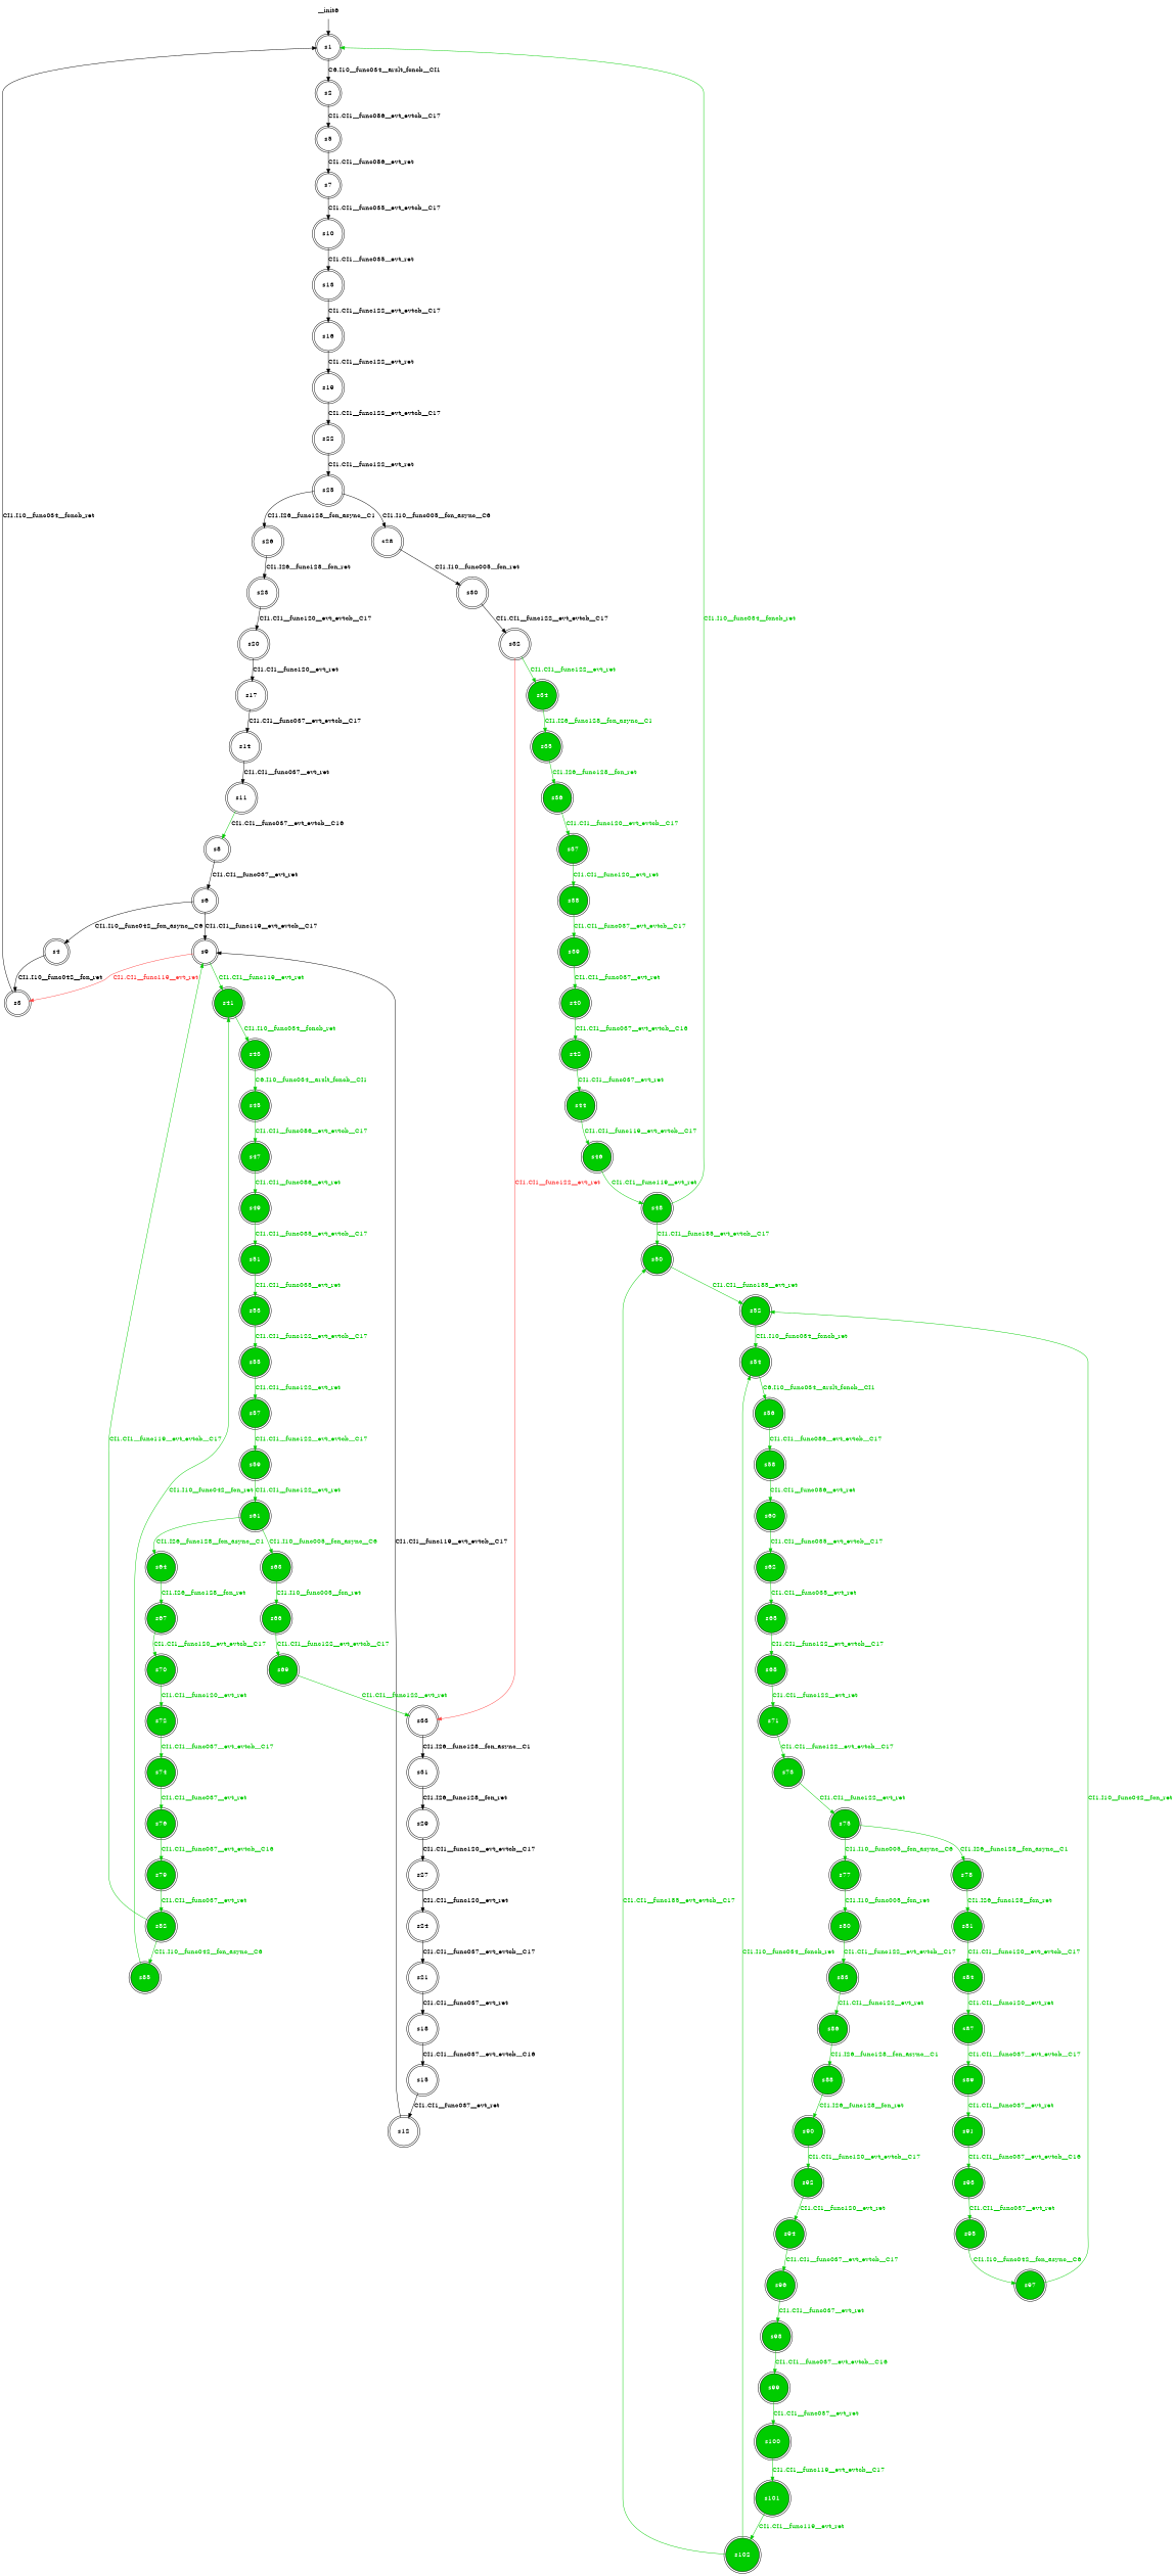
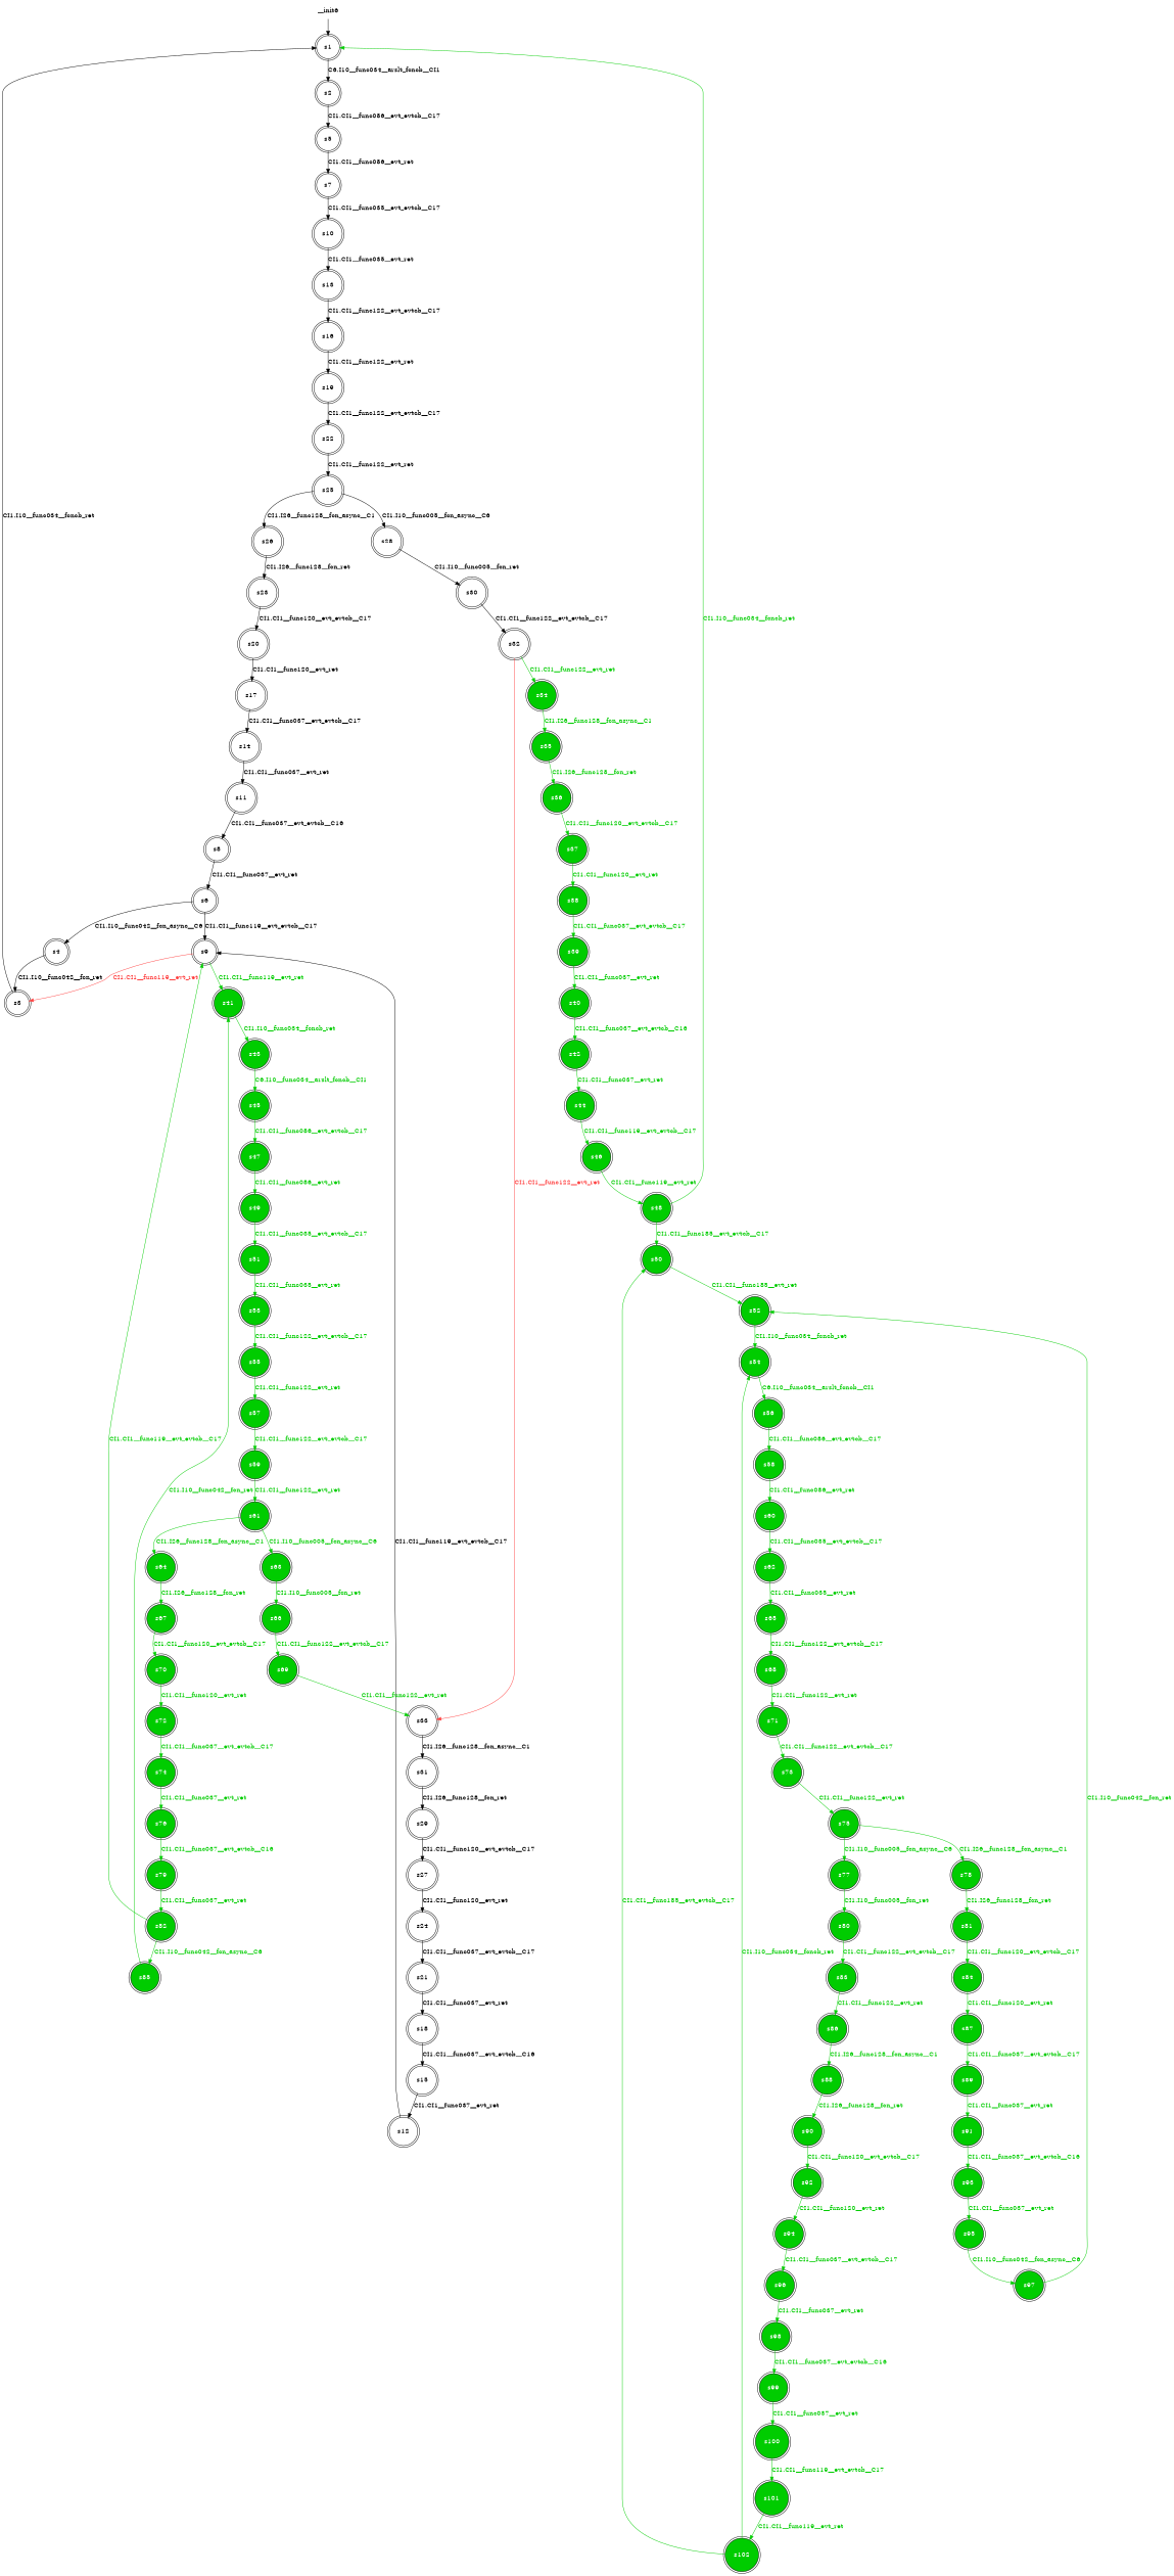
  digraph {
    fontname="DejaVu Serif"
    node [fontname="DejaVu Serif" shape=doublecircle fillcolor="#00cc00" fontcolor="#ffffff" style=filled]
    edge [fontname="DejaVu Serif" color="#00cc00"]
    n1 [label=<s1> fillcolor="" fontcolor="" style=""]
    n2 [label=<s2> fillcolor="" fontcolor="" style=""]
    n3 [label=<s5> fillcolor="" fontcolor="" style=""]
    n4 [label=<s7> fillcolor="" fontcolor="" style=""]
    n5 [label=<s3> fillcolor="" fontcolor="" style=""]
    n6 [label=<s4> fillcolor="" fontcolor="" style=""]
    n7 [label=<s10> fillcolor="" fontcolor="" style=""]
    n8 [label=<s6> fillcolor="" fontcolor="" style=""]
    n9 [label=<s9> fillcolor="" fontcolor="" style=""]
    n10 [label=<s41>]
    n11 [label=<s13> fillcolor="" fontcolor="" style=""]
    n12 [label=<s8> fillcolor="" fontcolor="" style=""]
    n13 [label=<s43>]
    n14 [label=<s16> fillcolor="" fontcolor="" style=""]
    n15 [label=<s11> fillcolor="" fontcolor="" style=""]
    n16 [label=<s12> fillcolor="" fontcolor="" style=""]
    n17 [label=<s19> fillcolor="" fontcolor="" style=""]
    n18 [label=<s14> fillcolor="" fontcolor="" style=""]
    n19 [label=<s15> fillcolor="" fontcolor="" style=""]
    n20 [label=<s22> fillcolor="" fontcolor="" style=""]
    n21 [label=<s17> fillcolor="" fontcolor="" style=""]
    n22 [label=<s18> fillcolor="" fontcolor="" style=""]
    n23 [label=<s25> fillcolor="" fontcolor="" style=""]
    n24 [label=<s20> fillcolor="" fontcolor="" style=""]
    n25 [label=<s21> fillcolor="" fontcolor="" style=""]
    n26 [label=<s26> fillcolor="" fontcolor="" style=""]
    n27 [label=<s28> fillcolor="" fontcolor="" style=""]
    n28 [label=<s23> fillcolor="" fontcolor="" style=""]
    n29 [label=<s24> fillcolor="" fontcolor="" style=""]
    n30 [label=<s30> fillcolor="" fontcolor="" style=""]
    n31 [label=<s27> fillcolor="" fontcolor="" style=""]
    n32 [label=<s32> fillcolor="" fontcolor="" style=""]
    n33 [label=<s29> fillcolor="" fontcolor="" style=""]
    n34 [label=<s33> fillcolor="" fontcolor="" style=""]
    n35 [label=<s34>]
    n36 [label=<s31> fillcolor="" fontcolor="" style=""]
    n37 [label=<s35>]
    n38 [label=<s36>]
    n39 [label=<s37>]
    n40 [label=<s38>]
    n41 [label=<s39>]
    n42 [label=<s40>]
    n43 [label=<s42>]
    n44 [label=<s44>]
    n45 [label=<s45>]
    n46 [label=<s46>]
    n47 [label=<s47>]
    n48 [label=<s48>]
    n49 [label=<s49>]
    n50 [label=<s50>]
    n51 [label=<s51>]
    n52 [label=<s52>]
    n53 [label=<s53>]
    n54 [label=<s54>]
    n55 [label=<s55>]
    n56 [label=<s56>]
    n57 [label=<s57>]
    n58 [label=<s58>]
    n59 [label=<s59>]
    n60 [label=<s60>]
    n61 [label=<s61>]
    n62 [label=<s62>]
    n63 [label=<s63>]
    n64 [label=<s64>]
    n65 [label=<s65>]
    n66 [label=<s66>]
    n67 [label=<s67>]
    n68 [label=<s68>]
    n69 [label=<s69>]
    n70 [label=<s70>]
    n71 [label=<s71>]
    n72 [label=<s72>]
    n73 [label=<s73>]
    n74 [label=<s74>]
    n75 [label=<s75>]
    n76 [label=<s76>]
    n77 [label=<s77>]
    n78 [label=<s78>]
    n79 [label=<s79>]
    n80 [label=<s80>]
    n81 [label=<s81>]
    n82 [label=<s82>]
    n83 [label=<s83>]
    n84 [label=<s84>]
    n85 [label=<s85>]
    n86 [label=<s86>]
    n87 [label=<s87>]
    n88 [label=<s88>]
    n89 [label=<s89>]
    n90 [label=<s90>]
    n91 [label=<s91>]
    n92 [label=<s92>]
    n93 [label=<s93>]
    n94 [label=<s94>]
    n95 [label=<s95>]
    n96 [label=<s96>]
    n97 [label=<s97>]
    n98 [label=<s98>]
    n99 [label=<s99>]
    n100 [label=<s100>]
    n101 [label=<s101>]
    n102 [label=<s102>]
    n103 [label=__init6 shape=none fillcolor="" fontcolor="" style=""]
    n1 -> n2 [label=<<font color="#000000">C6.I10__func034__arslt_fcncb__CI1</font>> color=""]
    n2 -> n3 [label=<<font color="#000000">CI1.CI1__func086__evt_evtcb__C17</font>> color=""]
    n3 -> n4 [label=<<font color="#000000">CI1.CI1__func086__evt_ret</font>> color=""]
    n4 -> n7 [label=<<font color="#000000">CI1.CI1__func035__evt_evtcb__C17</font>> color=""]
    n5 -> n1 [label=<<font color="#000000">CI1.I10__func034__fcncb_ret</font>> color=""]
    n6 -> n5 [label=<<font color="#000000">CI1.I10__func042__fcn_ret</font>> color=""]
    n7 -> n11 [label=<<font color="#000000">CI1.CI1__func035__evt_ret</font>> color=""]
    n8 -> n6 [label=<<font color="#000000">CI1.I10__func042__fcn_async__C6</font>> color=""]
    n8 -> n9 [label=<<font color="#000000">CI1.CI1__func119__evt_evtcb__C17</font>> color=""]
    n9 -> n5 [color="#ff4040" label=<<font color="#ff4040">CI1.CI1__func119__evt_ret</font>>]
    n9 -> n10 [label=<<font color="#00cc00">CI1.CI1__func119__evt_ret</font>>]
    n10 -> n13 [label=<<font color="#00cc00">CI1.I10__func034__fcncb_ret</font>>]
    n11 -> n14 [label=<<font color="#000000">CI1.CI1__func122__evt_evtcb__C17</font>> color=""]
    n12 -> n8 [label=<<font color="#000000">CI1.CI1__func037__evt_ret</font>> color=""]
    n13 -> n45 [label=<<font color="#00cc00">C6.I10__func034__arslt_fcncb__CI1</font>>]
    n14 -> n17 [label=<<font color="#000000">CI1.CI1__func122__evt_ret</font>> color=""]
-   n15 -> n12 [label=<<font color="#000000">CI1.CI1__func037__evt_evtcb__C16</font>>]
+   n15 -> n12 [label=<<font color="#000000">CI1.CI1__func037__evt_evtcb__C16</font>> color=""]
    n16 -> n9 [label=<<font color="#000000">CI1.CI1__func119__evt_evtcb__C17</font>> color=""]
    n17 -> n20 [label=<<font color="#000000">CI1.CI1__func122__evt_evtcb__C17</font>> color=""]
    n18 -> n15 [label=<<font color="#000000">CI1.CI1__func037__evt_ret</font>> color=""]
    n19 -> n16 [label=<<font color="#000000">CI1.CI1__func037__evt_ret</font>> color=""]
    n20 -> n23 [label=<<font color="#000000">CI1.CI1__func122__evt_ret</font>> color=""]
    n21 -> n18 [label=<<font color="#000000">CI1.CI1__func037__evt_evtcb__C17</font>> color=""]
    n22 -> n19 [label=<<font color="#000000">CI1.CI1__func037__evt_evtcb__C16</font>> color=""]
    n23 -> n26 [label=<<font color="#000000">CI1.I26__func128__fcn_async__C1</font>> color=""]
    n23 -> n27 [label=<<font color="#000000">CI1.I10__func005__fcn_async__C6</font>> color=""]
    n24 -> n21 [label=<<font color="#000000">CI1.CI1__func120__evt_ret</font>> color=""]
    n25 -> n22 [label=<<font color="#000000">CI1.CI1__func037__evt_ret</font>> color=""]
    n26 -> n28 [label=<<font color="#000000">CI1.I26__func128__fcn_ret</font>> color=""]
    n27 -> n30 [label=<<font color="#000000">CI1.I10__func005__fcn_ret</font>> color=""]
    n28 -> n24 [label=<<font color="#000000">CI1.CI1__func120__evt_evtcb__C17</font>> color=""]
    n29 -> n25 [label=<<font color="#000000">CI1.CI1__func037__evt_evtcb__C17</font>> color=""]
    n30 -> n32 [label=<<font color="#000000">CI1.CI1__func122__evt_evtcb__C17</font>> color=""]
    n31 -> n29 [label=<<font color="#000000">CI1.CI1__func120__evt_ret</font>> color=""]
    n32 -> n34 [color="#ff4040" label=<<font color="#ff4040">CI1.CI1__func122__evt_ret</font>>]
    n32 -> n35 [label=<<font color="#00cc00">CI1.CI1__func122__evt_ret</font>>]
    n33 -> n31 [label=<<font color="#000000">CI1.CI1__func120__evt_evtcb__C17</font>> color=""]
    n34 -> n36 [label=<<font color="#000000">CI1.I26__func128__fcn_async__C1</font>> color=""]
    n35 -> n37 [label=<<font color="#00cc00">CI1.I26__func128__fcn_async__C1</font>>]
    n36 -> n33 [label=<<font color="#000000">CI1.I26__func128__fcn_ret</font>> color=""]
    n37 -> n38 [label=<<font color="#00cc00">CI1.I26__func128__fcn_ret</font>>]
    n38 -> n39 [label=<<font color="#00cc00">CI1.CI1__func120__evt_evtcb__C17</font>>]
    n39 -> n40 [label=<<font color="#00cc00">CI1.CI1__func120__evt_ret</font>>]
    n40 -> n41 [label=<<font color="#00cc00">CI1.CI1__func037__evt_evtcb__C17</font>>]
    n41 -> n42 [label=<<font color="#00cc00">CI1.CI1__func037__evt_ret</font>>]
    n42 -> n43 [label=<<font color="#00cc00">CI1.CI1__func037__evt_evtcb__C16</font>>]
    n43 -> n44 [label=<<font color="#00cc00">CI1.CI1__func037__evt_ret</font>>]
    n44 -> n46 [label=<<font color="#00cc00">CI1.CI1__func119__evt_evtcb__C17</font>>]
    n45 -> n47 [label=<<font color="#00cc00">CI1.CI1__func086__evt_evtcb__C17</font>>]
    n46 -> n48 [label=<<font color="#00cc00">CI1.CI1__func119__evt_ret</font>>]
    n47 -> n49 [label=<<font color="#00cc00">CI1.CI1__func086__evt_ret</font>>]
    n48 -> n1 [label=<<font color="#00cc00">CI1.I10__func034__fcncb_ret</font>>]
    n48 -> n50 [label=<<font color="#00cc00">CI1.CI1__func185__evt_evtcb__C17</font>>]
    n49 -> n51 [label=<<font color="#00cc00">CI1.CI1__func035__evt_evtcb__C17</font>>]
    n50 -> n52 [label=<<font color="#00cc00">CI1.CI1__func185__evt_ret</font>>]
    n51 -> n53 [label=<<font color="#00cc00">CI1.CI1__func035__evt_ret</font>>]
    n52 -> n54 [label=<<font color="#00cc00">CI1.I10__func034__fcncb_ret</font>>]
    n53 -> n55 [label=<<font color="#00cc00">CI1.CI1__func122__evt_evtcb__C17</font>>]
    n54 -> n56 [label=<<font color="#00cc00">C6.I10__func034__arslt_fcncb__CI1</font>>]
    n55 -> n57 [label=<<font color="#00cc00">CI1.CI1__func122__evt_ret</font>>]
    n56 -> n58 [label=<<font color="#00cc00">CI1.CI1__func086__evt_evtcb__C17</font>>]
    n57 -> n59 [label=<<font color="#00cc00">CI1.CI1__func122__evt_evtcb__C17</font>>]
    n58 -> n60 [label=<<font color="#00cc00">CI1.CI1__func086__evt_ret</font>>]
    n59 -> n61 [label=<<font color="#00cc00">CI1.CI1__func122__evt_ret</font>>]
    n60 -> n62 [label=<<font color="#00cc00">CI1.CI1__func035__evt_evtcb__C17</font>>]
    n61 -> n63 [label=<<font color="#00cc00">CI1.I10__func005__fcn_async__C6</font>>]
    n61 -> n64 [label=<<font color="#00cc00">CI1.I26__func128__fcn_async__C1</font>>]
    n62 -> n65 [label=<<font color="#00cc00">CI1.CI1__func035__evt_ret</font>>]
    n63 -> n66 [label=<<font color="#00cc00">CI1.I10__func005__fcn_ret</font>>]
    n64 -> n67 [label=<<font color="#00cc00">CI1.I26__func128__fcn_ret</font>>]
    n65 -> n68 [label=<<font color="#00cc00">CI1.CI1__func122__evt_evtcb__C17</font>>]
    n66 -> n69 [label=<<font color="#00cc00">CI1.CI1__func122__evt_evtcb__C17</font>>]
    n67 -> n70 [label=<<font color="#00cc00">CI1.CI1__func120__evt_evtcb__C17</font>>]
    n68 -> n71 [label=<<font color="#00cc00">CI1.CI1__func122__evt_ret</font>>]
    n69 -> n34 [label=<<font color="#00cc00">CI1.CI1__func122__evt_ret</font>>]
    n70 -> n72 [label=<<font color="#00cc00">CI1.CI1__func120__evt_ret</font>>]
    n71 -> n73 [label=<<font color="#00cc00">CI1.CI1__func122__evt_evtcb__C17</font>>]
    n72 -> n74 [label=<<font color="#00cc00">CI1.CI1__func037__evt_evtcb__C17</font>>]
    n73 -> n75 [label=<<font color="#00cc00">CI1.CI1__func122__evt_ret</font>>]
    n74 -> n76 [label=<<font color="#00cc00">CI1.CI1__func037__evt_ret</font>>]
    n75 -> n77 [label=<<font color="#00cc00">CI1.I10__func005__fcn_async__C6</font>>]
    n75 -> n78 [label=<<font color="#00cc00">CI1.I26__func128__fcn_async__C1</font>>]
    n76 -> n79 [label=<<font color="#00cc00">CI1.CI1__func037__evt_evtcb__C16</font>>]
    n77 -> n80 [label=<<font color="#00cc00">CI1.I10__func005__fcn_ret</font>>]
    n78 -> n81 [label=<<font color="#00cc00">CI1.I26__func128__fcn_ret</font>>]
    n79 -> n82 [label=<<font color="#00cc00">CI1.CI1__func037__evt_ret</font>>]
    n80 -> n83 [label=<<font color="#00cc00">CI1.CI1__func122__evt_evtcb__C17</font>>]
    n81 -> n84 [label=<<font color="#00cc00">CI1.CI1__func120__evt_evtcb__C17</font>>]
    n82 -> n9 [label=<<font color="#00cc00">CI1.CI1__func119__evt_evtcb__C17</font>>]
    n82 -> n85 [label=<<font color="#00cc00">CI1.I10__func042__fcn_async__C6</font>>]
    n83 -> n86 [label=<<font color="#00cc00">CI1.CI1__func122__evt_ret</font>>]
    n84 -> n87 [label=<<font color="#00cc00">CI1.CI1__func120__evt_ret</font>>]
    n85 -> n10 [label=<<font color="#00cc00">CI1.I10__func042__fcn_ret</font>>]
    n86 -> n88 [label=<<font color="#00cc00">CI1.I26__func128__fcn_async__C1</font>>]
    n87 -> n89 [label=<<font color="#00cc00">CI1.CI1__func037__evt_evtcb__C17</font>>]
    n88 -> n90 [label=<<font color="#00cc00">CI1.I26__func128__fcn_ret</font>>]
    n89 -> n91 [label=<<font color="#00cc00">CI1.CI1__func037__evt_ret</font>>]
    n90 -> n92 [label=<<font color="#00cc00">CI1.CI1__func120__evt_evtcb__C17</font>>]
    n91 -> n93 [label=<<font color="#00cc00">CI1.CI1__func037__evt_evtcb__C16</font>>]
    n92 -> n94 [label=<<font color="#00cc00">CI1.CI1__func120__evt_ret</font>>]
    n93 -> n95 [label=<<font color="#00cc00">CI1.CI1__func037__evt_ret</font>>]
    n94 -> n96 [label=<<font color="#00cc00">CI1.CI1__func037__evt_evtcb__C17</font>>]
    n95 -> n97 [label=<<font color="#00cc00">CI1.I10__func042__fcn_async__C6</font>>]
    n96 -> n98 [label=<<font color="#00cc00">CI1.CI1__func037__evt_ret</font>>]
    n97 -> n52 [label=<<font color="#00cc00">CI1.I10__func042__fcn_ret</font>>]
    n98 -> n99 [label=<<font color="#00cc00">CI1.CI1__func037__evt_evtcb__C16</font>>]
    n99 -> n100 [label=<<font color="#00cc00">CI1.CI1__func037__evt_ret</font>>]
    n100 -> n101 [label=<<font color="#00cc00">CI1.CI1__func119__evt_evtcb__C17</font>>]
    n101 -> n102 [label=<<font color="#00cc00">CI1.CI1__func119__evt_ret</font>>]
    n102 -> n50 [label=<<font color="#00cc00">CI1.CI1__func185__evt_evtcb__C17</font>>]
    n102 -> n54 [label=<<font color="#00cc00">CI1.I10__func034__fcncb_ret</font>>]
    n103 -> n1 [color=""]
  }
